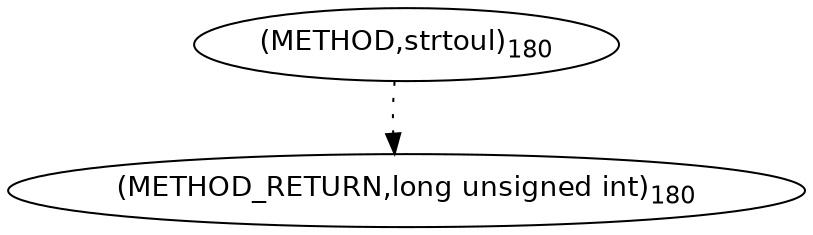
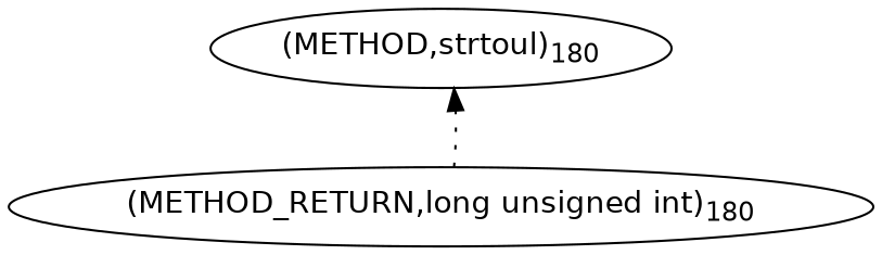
  digraph {
    fontname="DejaVu Sans"
    node [fontname="DejaVu Sans"]
    n1 [label=<(METHOD,strtoul)<SUB>180</SUB>>]
    n2 [label=<(METHOD_RETURN,long unsigned int)<SUB>180</SUB>>]
-   n1 -> n2 [style=dotted fontname="DejaVu Sans"]
+   n2 -> n1 [style=dotted fontname="DejaVu Sans"]
  }
